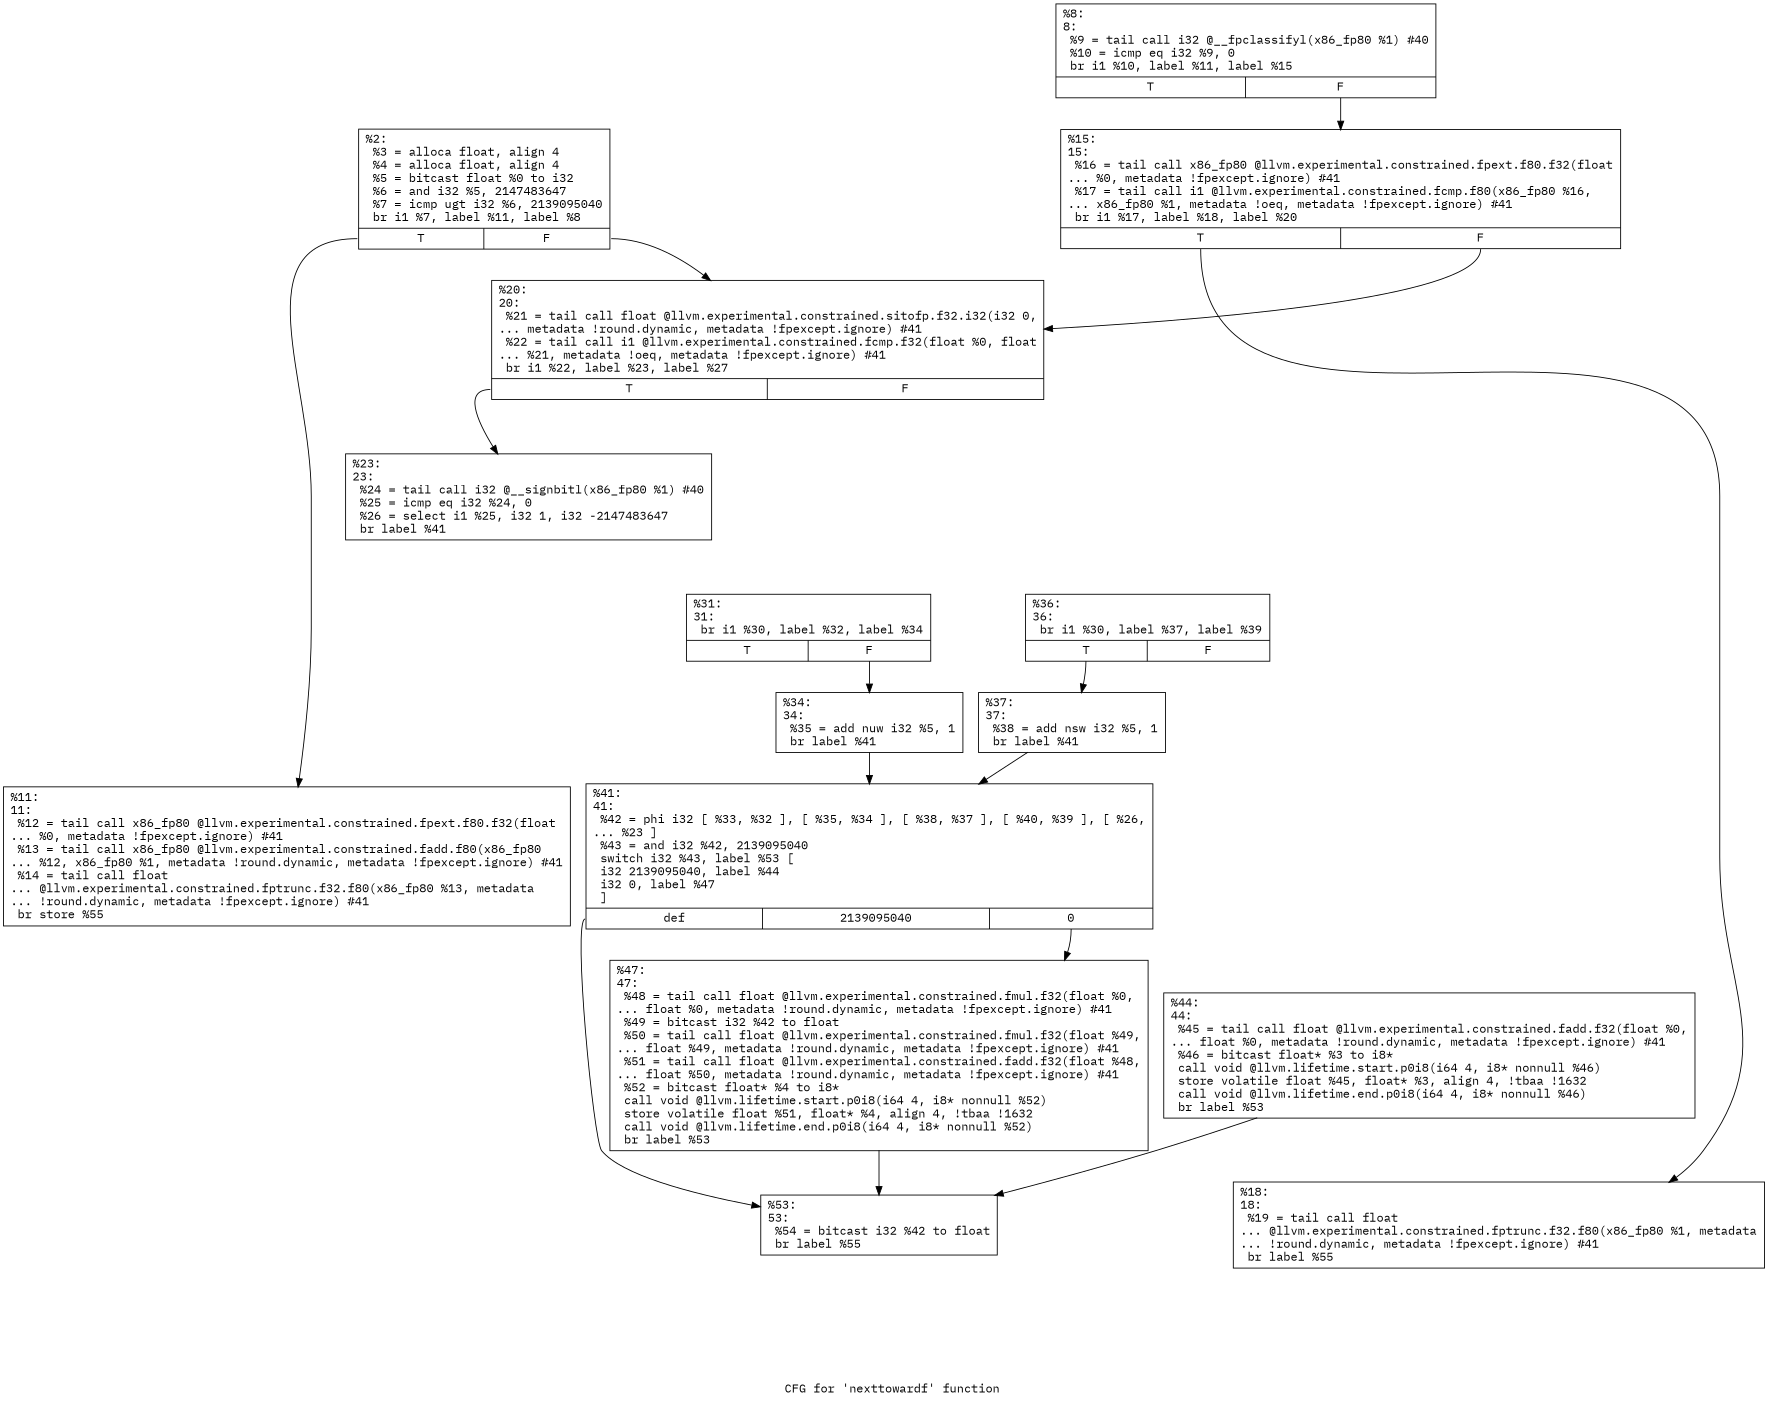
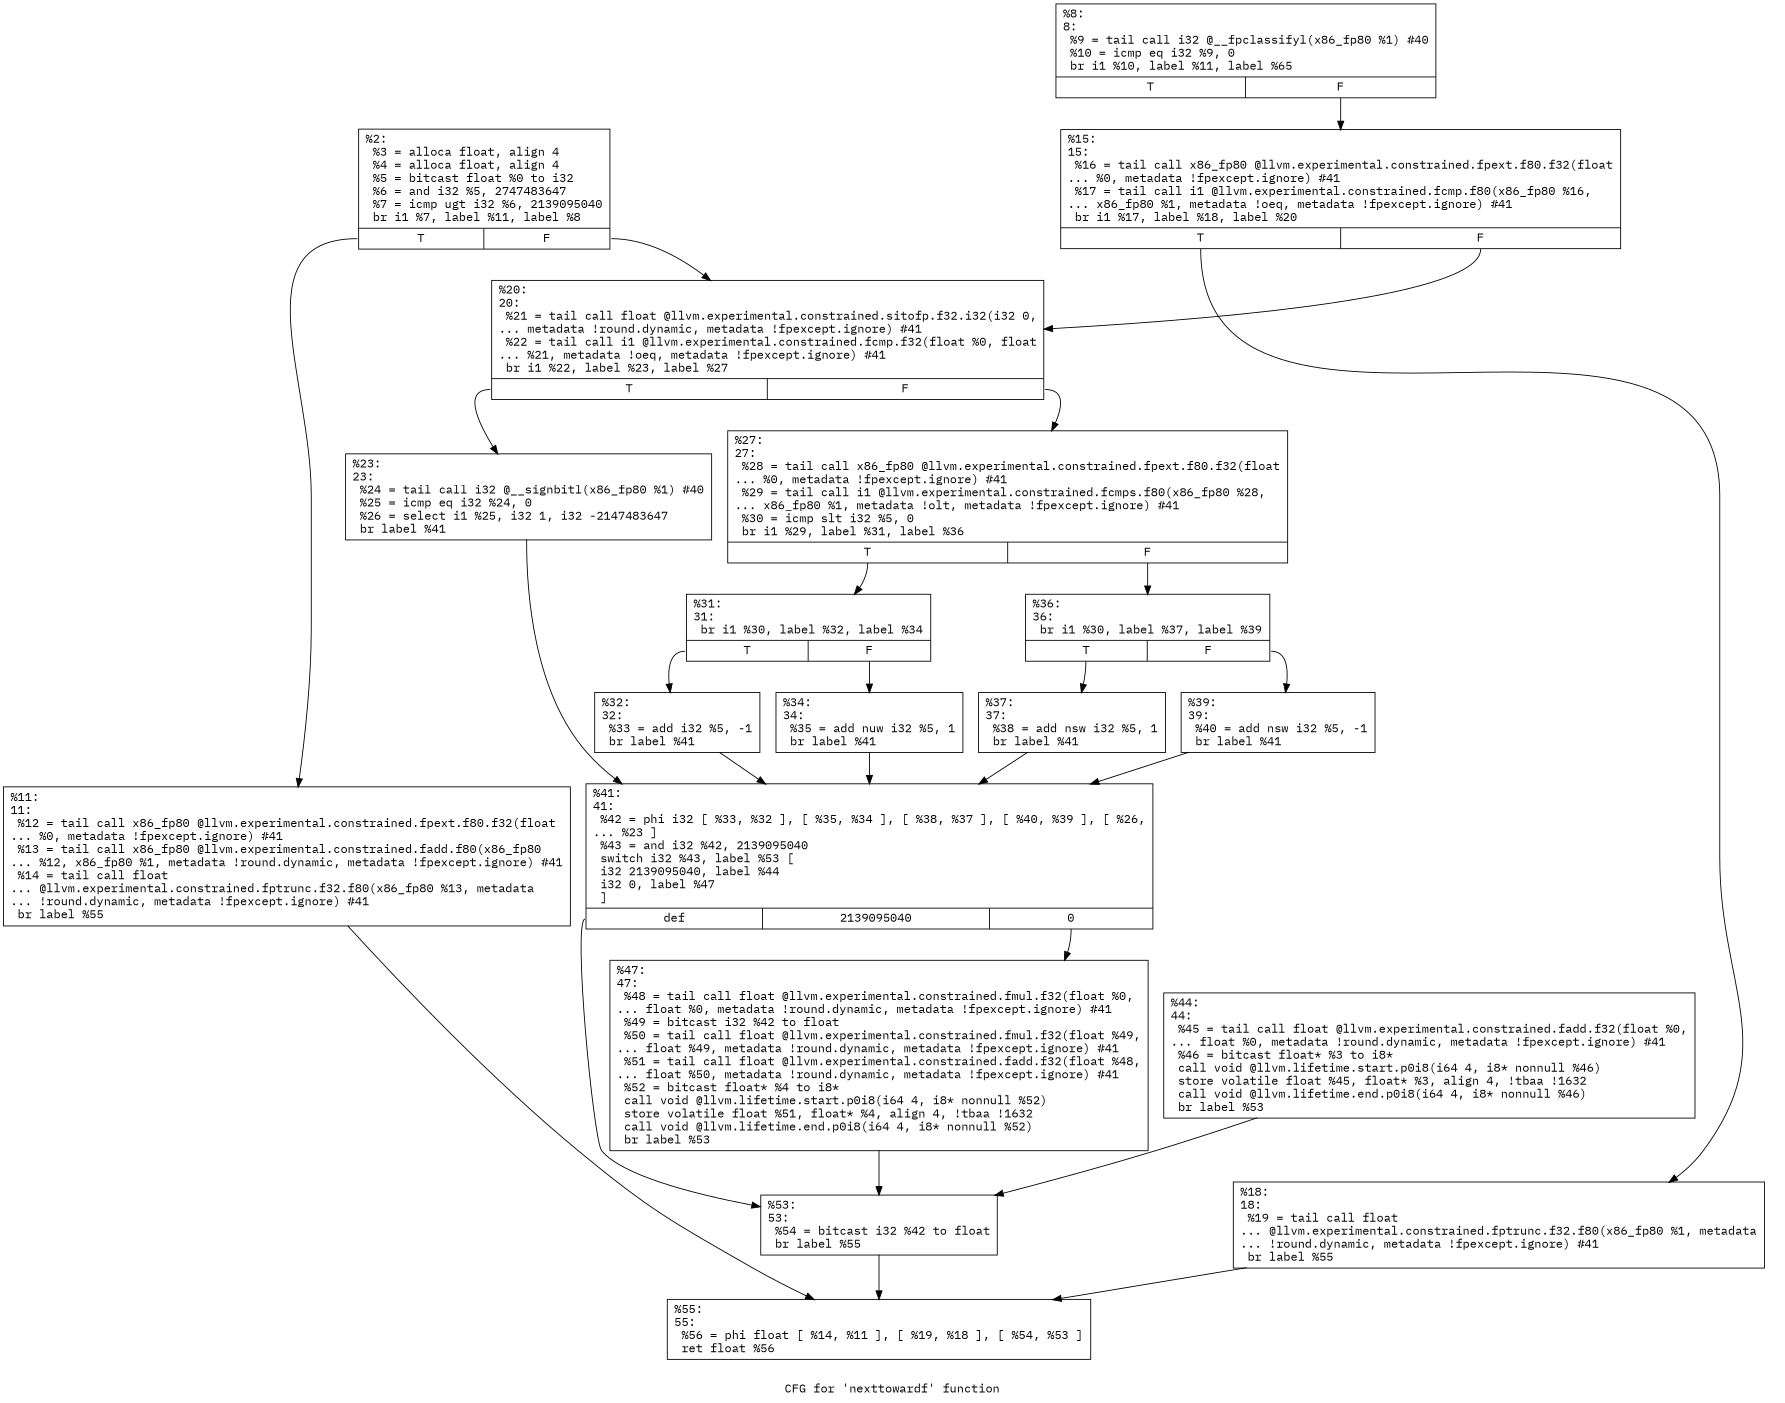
  digraph {
    fontname="IBM Plex Mono"
    label="CFG for 'nexttowardf' function"
    node [fontname="IBM Plex Mono" shape=record]
    edge [fontname="IBM Plex Mono"]
-   n1 [label="{%2:\l  %3 = alloca float, align 4\l  %4 = alloca float, align 4\l  %5 = bitcast float %0 to i32\l  %6 = and i32 %5, 2147483647\l  %7 = icmp ugt i32 %6, 2139095040\l  br i1 %7, label %11, label %8\l|{<s0>T|<s1>F}}"]
-   n2 [label="{%11:\l11:                                               \l  %12 = tail call x86_fp80 @llvm.experimental.constrained.fpext.f80.f32(float\l... %0, metadata !fpexcept.ignore) #41\l  %13 = tail call x86_fp80 @llvm.experimental.constrained.fadd.f80(x86_fp80\l... %12, x86_fp80 %1, metadata !round.dynamic, metadata !fpexcept.ignore) #41\l  %14 = tail call float\l... @llvm.experimental.constrained.fptrunc.f32.f80(x86_fp80 %13, metadata\l... !round.dynamic, metadata !fpexcept.ignore) #41\l  br store %55\l}"]
+   n1 [label="{%2:\l  %3 = alloca float, align 4\l  %4 = alloca float, align 4\l  %5 = bitcast float %0 to i32\l  %6 = and i32 %5, 2747483647\l  %7 = icmp ugt i32 %6, 2139095040\l  br i1 %7, label %11, label %8\l|{<s0>T|<s1>F}}"]
+   n2 [label="{%11:\l11:                                               \l  %12 = tail call x86_fp80 @llvm.experimental.constrained.fpext.f80.f32(float\l... %0, metadata !fpexcept.ignore) #41\l  %13 = tail call x86_fp80 @llvm.experimental.constrained.fadd.f80(x86_fp80\l... %12, x86_fp80 %1, metadata !round.dynamic, metadata !fpexcept.ignore) #41\l  %14 = tail call float\l... @llvm.experimental.constrained.fptrunc.f32.f80(x86_fp80 %13, metadata\l... !round.dynamic, metadata !fpexcept.ignore) #41\l  br label %55\l}"]
    n3 [label="{%20:\l20:                                               \l  %21 = tail call float @llvm.experimental.constrained.sitofp.f32.i32(i32 0,\l... metadata !round.dynamic, metadata !fpexcept.ignore) #41\l  %22 = tail call i1 @llvm.experimental.constrained.fcmp.f32(float %0, float\l... %21, metadata !oeq, metadata !fpexcept.ignore) #41\l  br i1 %22, label %23, label %27\l|{<s0>T|<s1>F}}"]
-   n5 [label="{%8:\l8:                                                \l  %9 = tail call i32 @__fpclassifyl(x86_fp80 %1) #40\l  %10 = icmp eq i32 %9, 0\l  br i1 %10, label %11, label %15\l|{<s0>T|<s1>F}}"]
+   n4 [label="{%55:\l55:                                               \l  %56 = phi float [ %14, %11 ], [ %19, %18 ], [ %54, %53 ]\l  ret float %56\l}"]
+   n5 [label="{%8:\l8:                                                \l  %9 = tail call i32 @__fpclassifyl(x86_fp80 %1) #40\l  %10 = icmp eq i32 %9, 0\l  br i1 %10, label %11, label %65\l|{<s0>T|<s1>F}}"]
    n6 [label="{%15:\l15:                                               \l  %16 = tail call x86_fp80 @llvm.experimental.constrained.fpext.f80.f32(float\l... %0, metadata !fpexcept.ignore) #41\l  %17 = tail call i1 @llvm.experimental.constrained.fcmp.f80(x86_fp80 %16,\l... x86_fp80 %1, metadata !oeq, metadata !fpexcept.ignore) #41\l  br i1 %17, label %18, label %20\l|{<s0>T|<s1>F}}"]
    n7 [label="{%18:\l18:                                               \l  %19 = tail call float\l... @llvm.experimental.constrained.fptrunc.f32.f80(x86_fp80 %1, metadata\l... !round.dynamic, metadata !fpexcept.ignore) #41\l  br label %55\l}"]
    n8 [label="{%23:\l23:                                               \l  %24 = tail call i32 @__signbitl(x86_fp80 %1) #40\l  %25 = icmp eq i32 %24, 0\l  %26 = select i1 %25, i32 1, i32 -2147483647\l  br label %41\l}"]
+   n9 [label="{%27:\l27:                                               \l  %28 = tail call x86_fp80 @llvm.experimental.constrained.fpext.f80.f32(float\l... %0, metadata !fpexcept.ignore) #41\l  %29 = tail call i1 @llvm.experimental.constrained.fcmps.f80(x86_fp80 %28,\l... x86_fp80 %1, metadata !olt, metadata !fpexcept.ignore) #41\l  %30 = icmp slt i32 %5, 0\l  br i1 %29, label %31, label %36\l|{<s0>T|<s1>F}}"]
    n10 [label="{%41:\l41:                                               \l  %42 = phi i32 [ %33, %32 ], [ %35, %34 ], [ %38, %37 ], [ %40, %39 ], [ %26,\l... %23 ]\l  %43 = and i32 %42, 2139095040\l  switch i32 %43, label %53 [\l    i32 2139095040, label %44\l    i32 0, label %47\l  ]\l|{<s0>def|<s1>2139095040|<s2>0}}"]
    n11 [label="{%31:\l31:                                               \l  br i1 %30, label %32, label %34\l|{<s0>T|<s1>F}}"]
    n12 [label="{%36:\l36:                                               \l  br i1 %30, label %37, label %39\l|{<s0>T|<s1>F}}"]
    n13 [label="{%53:\l53:                                               \l  %54 = bitcast i32 %42 to float\l  br label %55\l}"]
    n14 [label="{%47:\l47:                                               \l  %48 = tail call float @llvm.experimental.constrained.fmul.f32(float %0,\l... float %0, metadata !round.dynamic, metadata !fpexcept.ignore) #41\l  %49 = bitcast i32 %42 to float\l  %50 = tail call float @llvm.experimental.constrained.fmul.f32(float %49,\l... float %49, metadata !round.dynamic, metadata !fpexcept.ignore) #41\l  %51 = tail call float @llvm.experimental.constrained.fadd.f32(float %48,\l... float %50, metadata !round.dynamic, metadata !fpexcept.ignore) #41\l  %52 = bitcast float* %4 to i8*\l  call void @llvm.lifetime.start.p0i8(i64 4, i8* nonnull %52)\l  store volatile float %51, float* %4, align 4, !tbaa !1632\l  call void @llvm.lifetime.end.p0i8(i64 4, i8* nonnull %52)\l  br label %53\l}"]
+   n15 [label="{%32:\l32:                                               \l  %33 = add i32 %5, -1\l  br label %41\l}"]
    n16 [label="{%34:\l34:                                               \l  %35 = add nuw i32 %5, 1\l  br label %41\l}"]
    n17 [label="{%37:\l37:                                               \l  %38 = add nsw i32 %5, 1\l  br label %41\l}"]
+   n18 [label="{%39:\l39:                                               \l  %40 = add nsw i32 %5, -1\l  br label %41\l}"]
    n19 [label="{%44:\l44:                                               \l  %45 = tail call float @llvm.experimental.constrained.fadd.f32(float %0,\l... float %0, metadata !round.dynamic, metadata !fpexcept.ignore) #41\l  %46 = bitcast float* %3 to i8*\l  call void @llvm.lifetime.start.p0i8(i64 4, i8* nonnull %46)\l  store volatile float %45, float* %3, align 4, !tbaa !1632\l  call void @llvm.lifetime.end.p0i8(i64 4, i8* nonnull %46)\l  br label %53\l}"]
    n1 -> n2 [tailport=s0]
    n1 -> n3 [tailport=s1]
+   n2 -> n4
    n3 -> n8 [tailport=s0]
+   n3 -> n9 [tailport=s1]
    n5 -> n6 [tailport=s1]
    n6 -> n3 [tailport=s1]
    n6 -> n7 [tailport=s0]
+   n7 -> n4
+   n8 -> n10
+   n9 -> n11 [tailport=s0]
+   n9 -> n12 [tailport=s1]
    n10 -> n13 [tailport=s0]
    n10 -> n14 [tailport=s2]
+   n11 -> n15 [tailport=s0]
    n11 -> n16 [tailport=s1]
    n12 -> n17 [tailport=s0]
+   n12 -> n18 [tailport=s1]
+   n13 -> n4
    n14 -> n13
+   n15 -> n10
    n16 -> n10
    n17 -> n10
+   n18 -> n10
    n19 -> n13
  }
